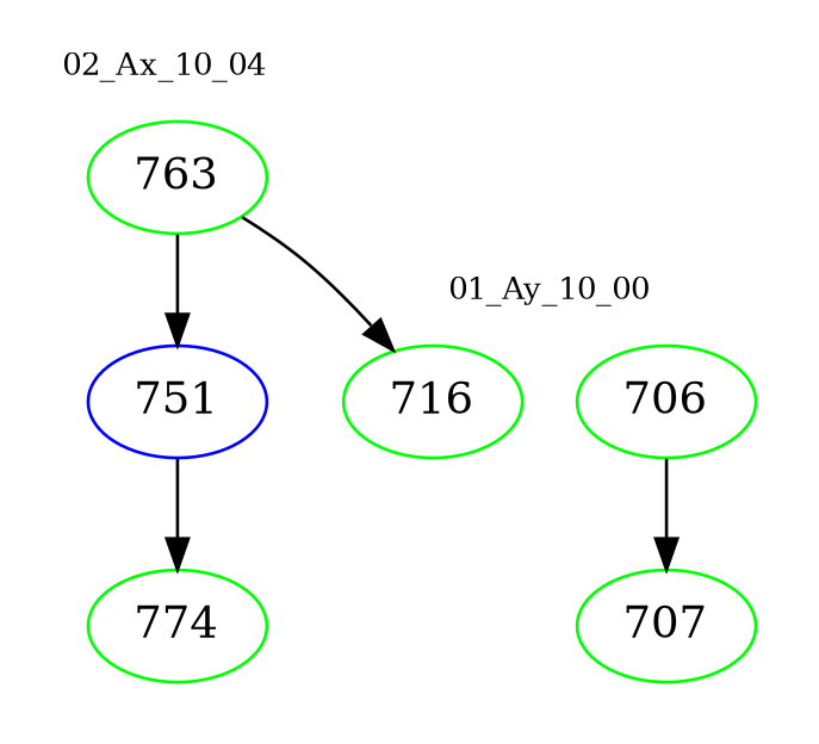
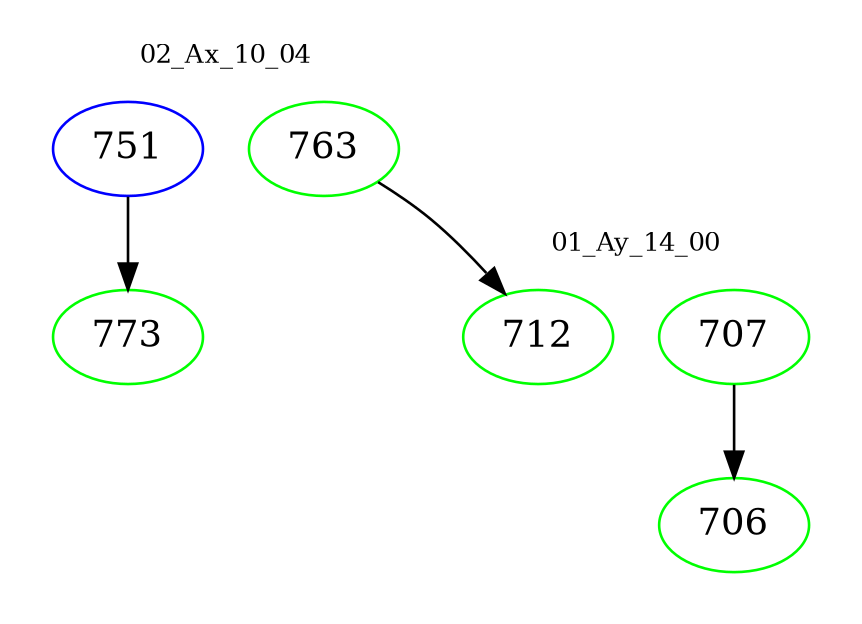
  digraph {
    node [color=green]
    edge [color=black]
    n1 [label=763]
    n2 [color=blue label=751]
-   n3 [label=774]
+   n3 [label=773]
    n4 [label=707]
    n5 [label=706]
-   n6 [label=716]
+   n6 [label=712]
    subgraph cluster_1 {
      color=white
      fontsize=10
      label="02_Ax_10_04"
      n1
      n2
      n3
    }
    subgraph cluster_2 {
      color=white
      fontsize=10
-     label="01_Ay_10_00"
+     label="01_Ay_14_00"
      n4
      n5
      n6
    }
-   n1 -> n2
    n1 -> n6
    n2 -> n3
-   n5 -> n4
+   n4 -> n5
  }
